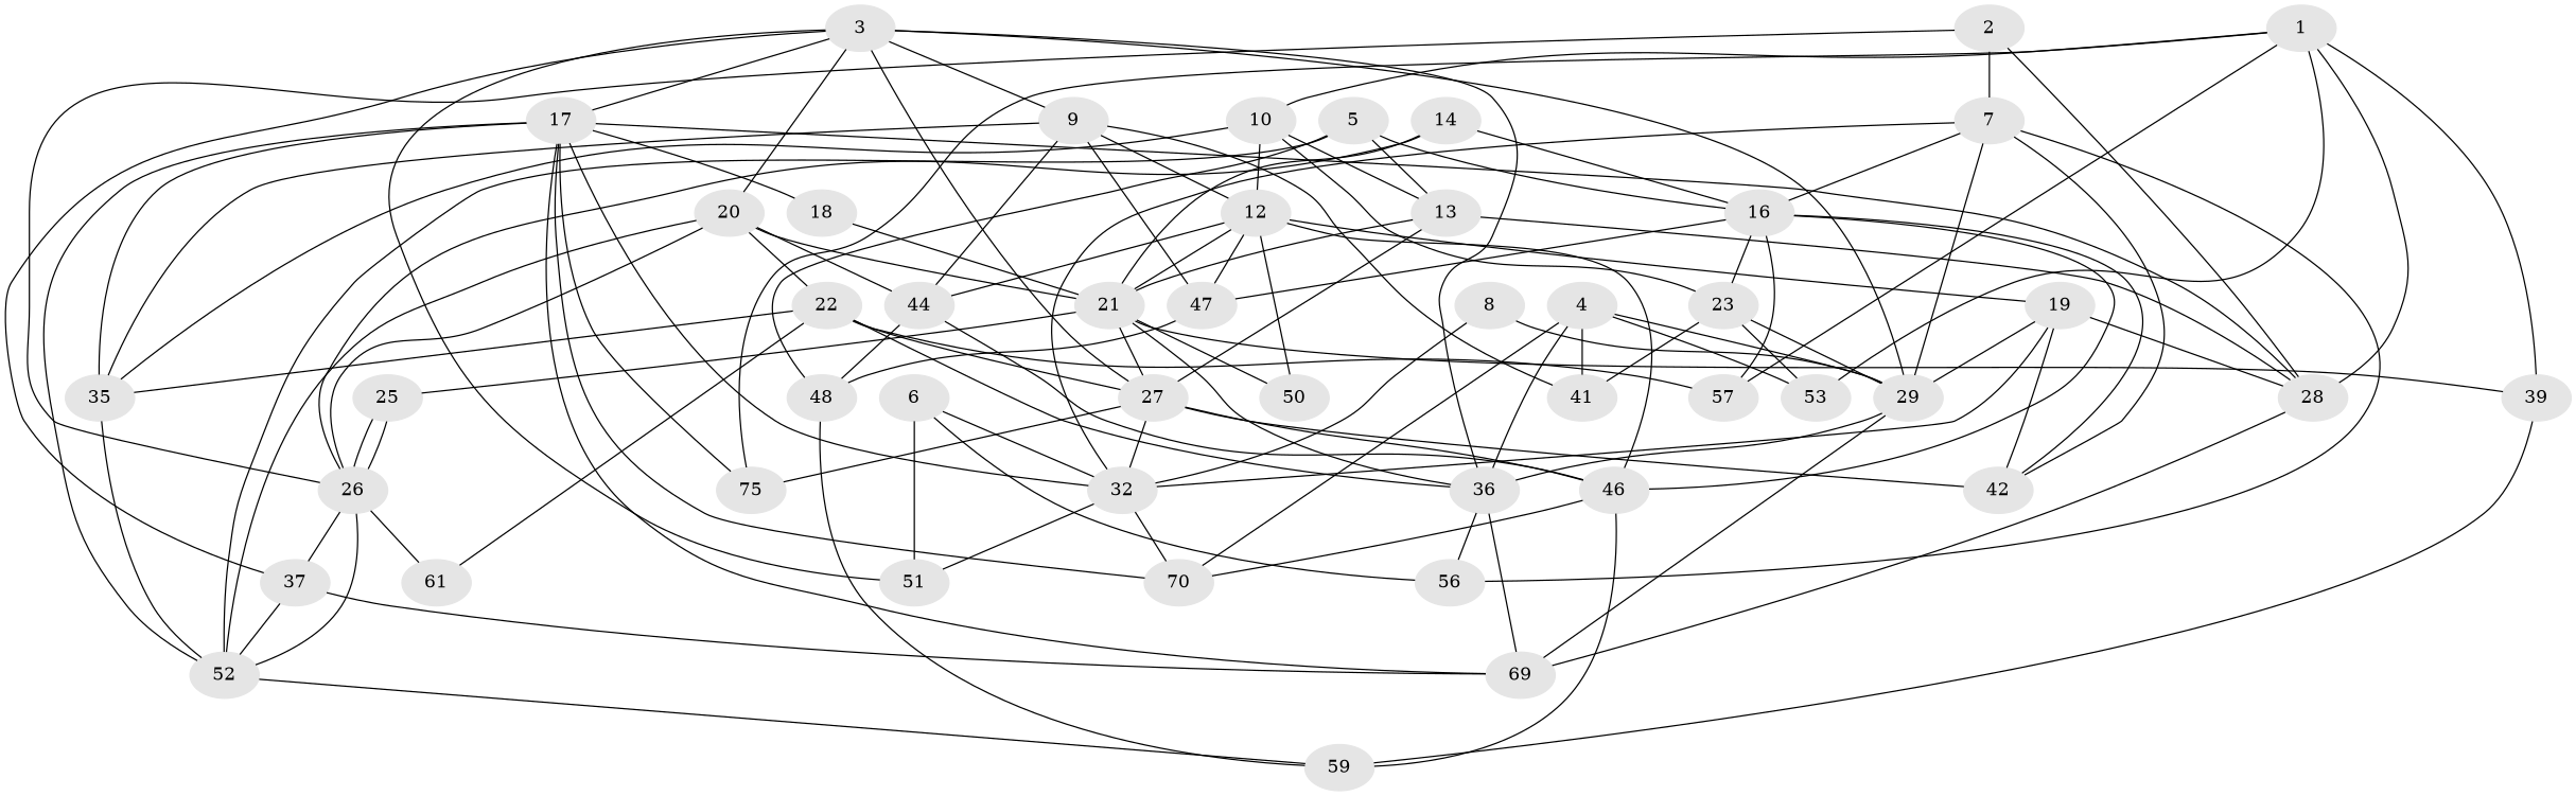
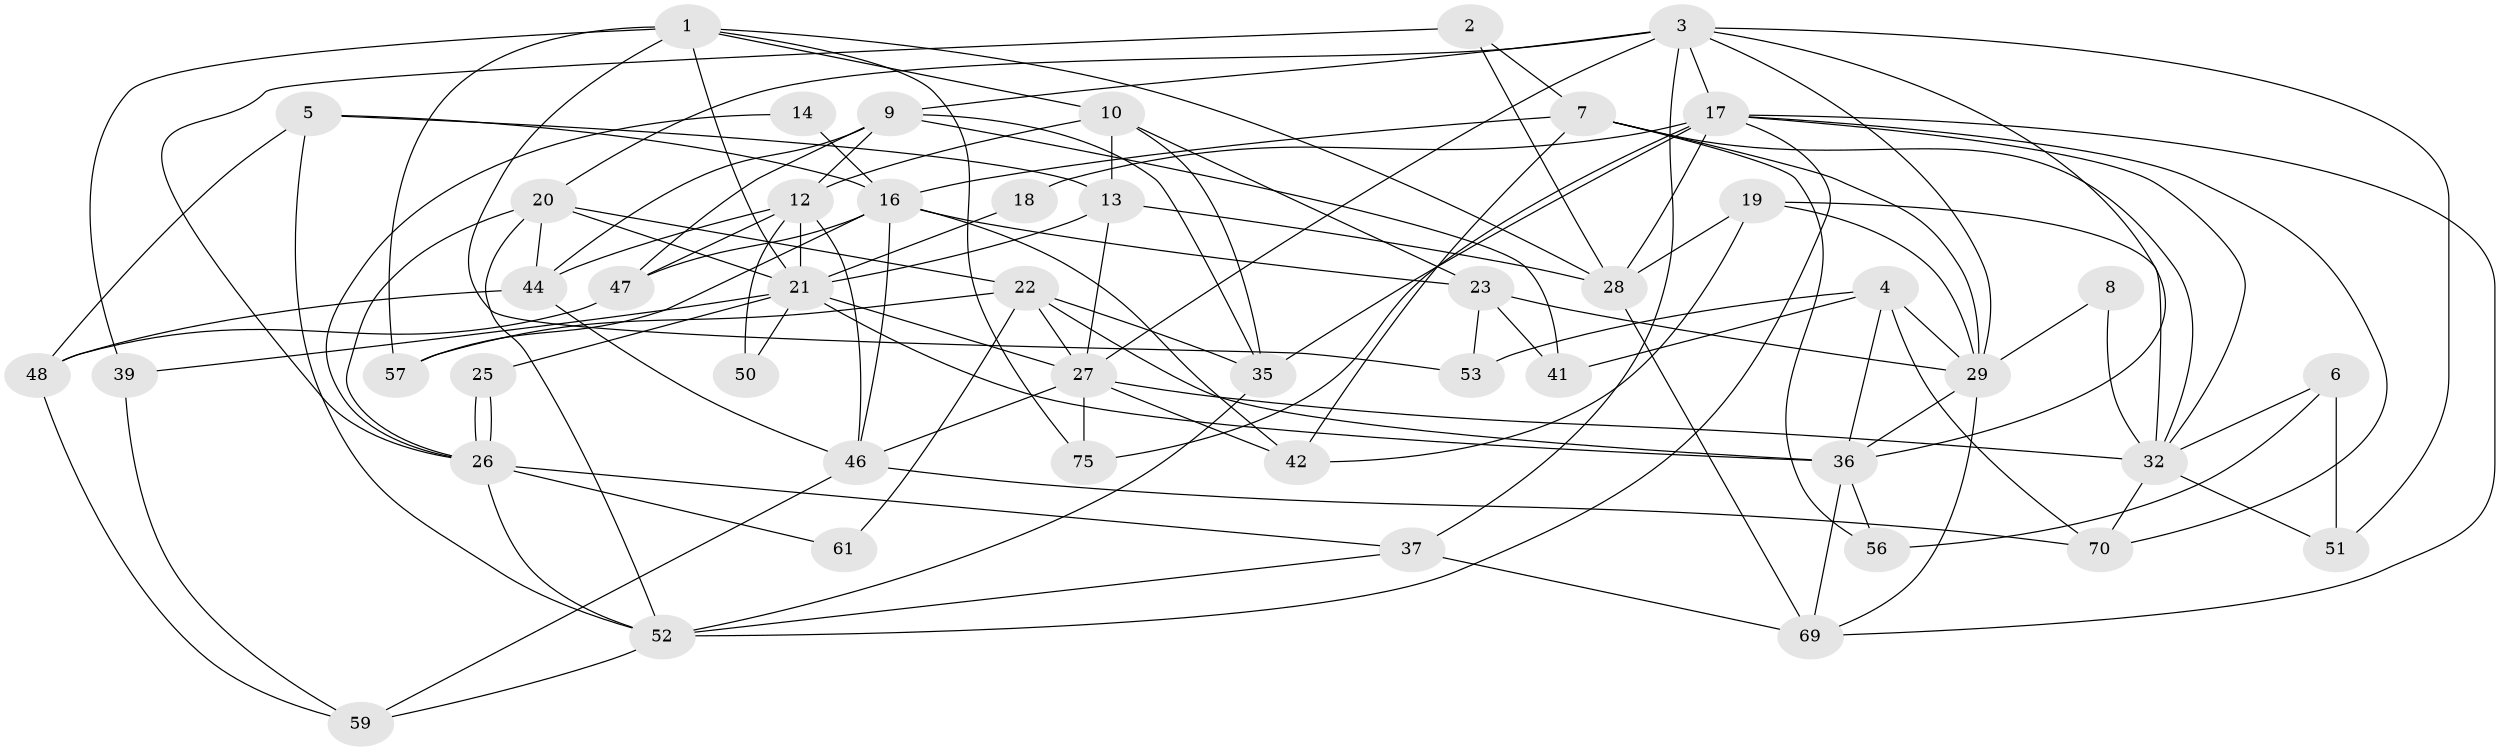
  graph {
    node [color=gray90 style=filled]
    1 [super="+11"]
    10 [super="+34"]
    21 [super="+63"]
    28 [super="+40"]
    53 [super="+72"]
    57
    75
    39
    13 [super="+65"]
    12 [super="+24"]
    35
    23
    27 [super="+54"]
    36 [super="+64"]
    50
    25
    69
    2 [super="+15"]
    7 [super="+38"]
    26 [super="+71"]
    29 [super="+74"]
    16 [super="+55"]
    32 [super="+49"]
    56
    42 [super="+43"]
    61
    37
    52 [super="+67"]
    3 [super="+62"]
    9 [super="+68"]
    17 [super="+31"]
    20 [super="+33"]
    51
    41
    44 [super="+60"]
    47
    70 [super="+73"]
    18
    22 [super="+66"]
    46
    4 [super="+58"]
    6
    14 [super="+30"]
    5
    48
    59
    8
    19 [super="+45"]
    1 -- 10
-   14 -- 21
+   1 -- 21
    1 -- 28
    1 -- 53
    1 -- 57
    1 -- 75
    1 -- 39
    10 -- 13
    10 -- 12
    10 -- 35
    10 -- 23
    21 -- 39
    21 -- 27
    21 -- 36
    21 -- 50
    21 -- 25
    28 -- 69
    39 -- 59
    13 -- 21
    13 -- 28
    13 -- 27
    12 -- 21
    12 -- 50
    12 -- 44
    12 -- 47
    12 -- 46
-   12 -- 19
    35 -- 52
    23 -- 53
    23 -- 29
    23 -- 41
    27 -- 75
    27 -- 32
    27 -- 42
    27 -- 46
    36 -- 69
    36 -- 56
    25 -- 26
    25 -- 26
    2 -- 28
    2 -- 7
    2 -- 26
    7 -- 29
    7 -- 16
    7 -- 32
    7 -- 56
    7 -- 42
    26 -- 61
    26 -- 37
    26 -- 52
    29 -- 36
    29 -- 69
    16 -- 57
    16 -- 23
    16 -- 42
    16 -- 47
    16 -- 46
    32 -- 51
    32 -- 70
    37 -- 69
    37 -- 52
    52 -- 59
    3 -- 27
    3 -- 36
    3 -- 29
    3 -- 37
    3 -- 9
    3 -- 17
    3 -- 20
    3 -- 51
    9 -- 12
    9 -- 35
    9 -- 41
    9 -- 44
    9 -- 47
    17 -- 28
    17 -- 75
    17 -- 35
    17 -- 69
    17 -- 32
    17 -- 52
    17 -- 70
    17 -- 18
    20 -- 21
    20 -- 26
    20 -- 52
    20 -- 44
    20 -- 22
    44 -- 46
    44 -- 48
    47 -- 48
    18 -- 21
    22 -- 57
    22 -- 35
    22 -- 27
    22 -- 36
    22 -- 61
    46 -- 70
    46 -- 59
    4 -- 53
    4 -- 36
    4 -- 29
    4 -- 41
    4 -- 70
    6 -- 32
    6 -- 56
    6 -- 51
    14 -- 26
    14 -- 16
    5 -- 13 [weight=2]
    5 -- 16
    5 -- 52
    5 -- 48
    48 -- 59
    8 -- 29
    8 -- 32
    19 -- 28
    19 -- 29
    19 -- 32
    19 -- 42
  }
